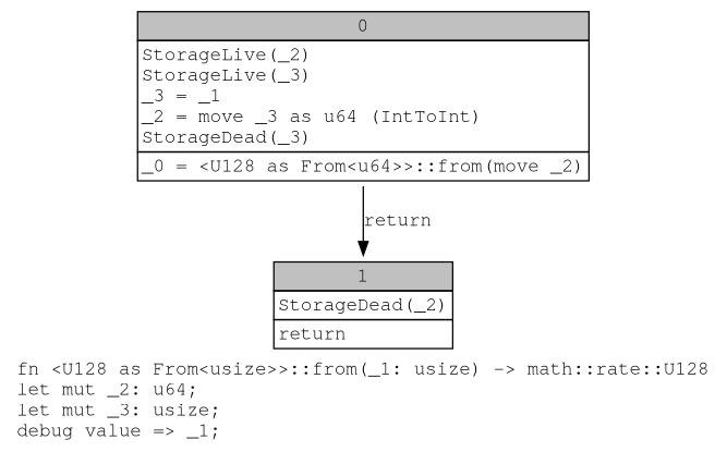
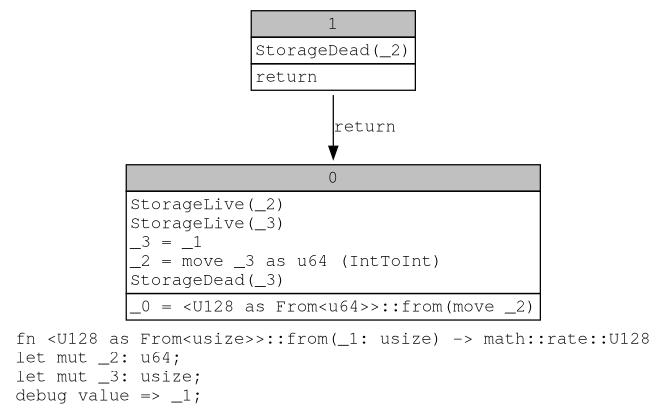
  digraph {
    fontname="Courier, monospace"
    label=<fn &lt;U128 as From&lt;usize&gt;&gt;::from(_1: usize) -&gt; math::rate::U128<br align="left"/>let mut _2: u64;<br align="left"/>let mut _3: usize;<br align="left"/>debug value =&gt; _1;<br align="left"/>>
    node [fontname="Courier, monospace" shape=none]
    n1 [label=<<table border="0" cellborder="1" cellspacing="0"><tr><td bgcolor="gray" align="center" colspan="1">0</td></tr><tr><td align="left" balign="left">StorageLive(_2)<br/>StorageLive(_3)<br/>_3 = _1<br/>_2 = move _3 as u64 (IntToInt)<br/>StorageDead(_3)<br/></td></tr><tr><td align="left">_0 = &lt;U128 as From&lt;u64&gt;&gt;::from(move _2)</td></tr></table>>]
    n2 [label=<<table border="0" cellborder="1" cellspacing="0"><tr><td bgcolor="gray" align="center" colspan="1">1</td></tr><tr><td align="left" balign="left">StorageDead(_2)<br/></td></tr><tr><td align="left">return</td></tr></table>>]
-   n1 -> n2 [fontname="Courier, monospace" label=return]
+   n2 -> n1 [fontname="Courier, monospace" label=return]
  }
